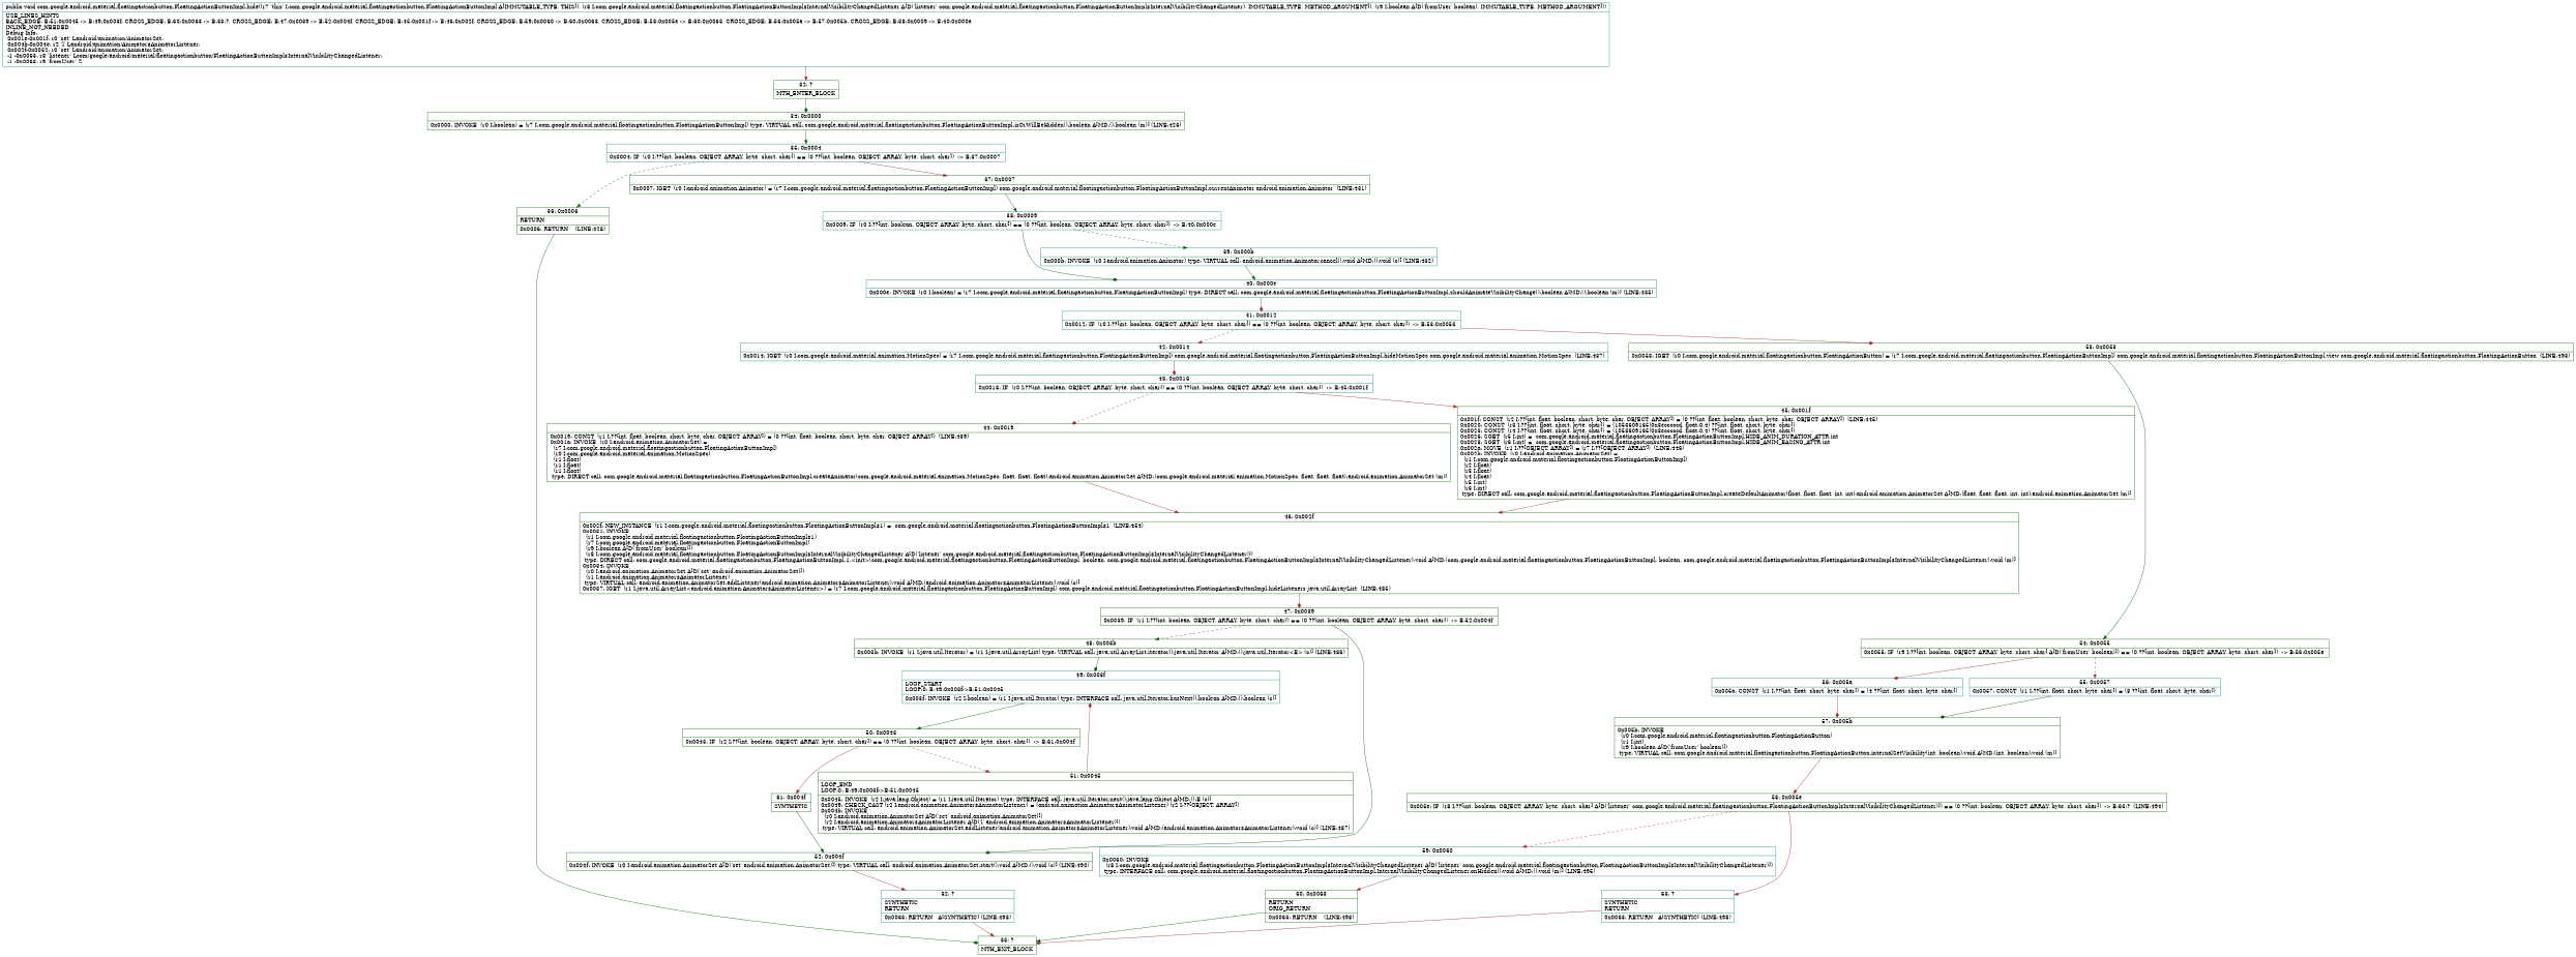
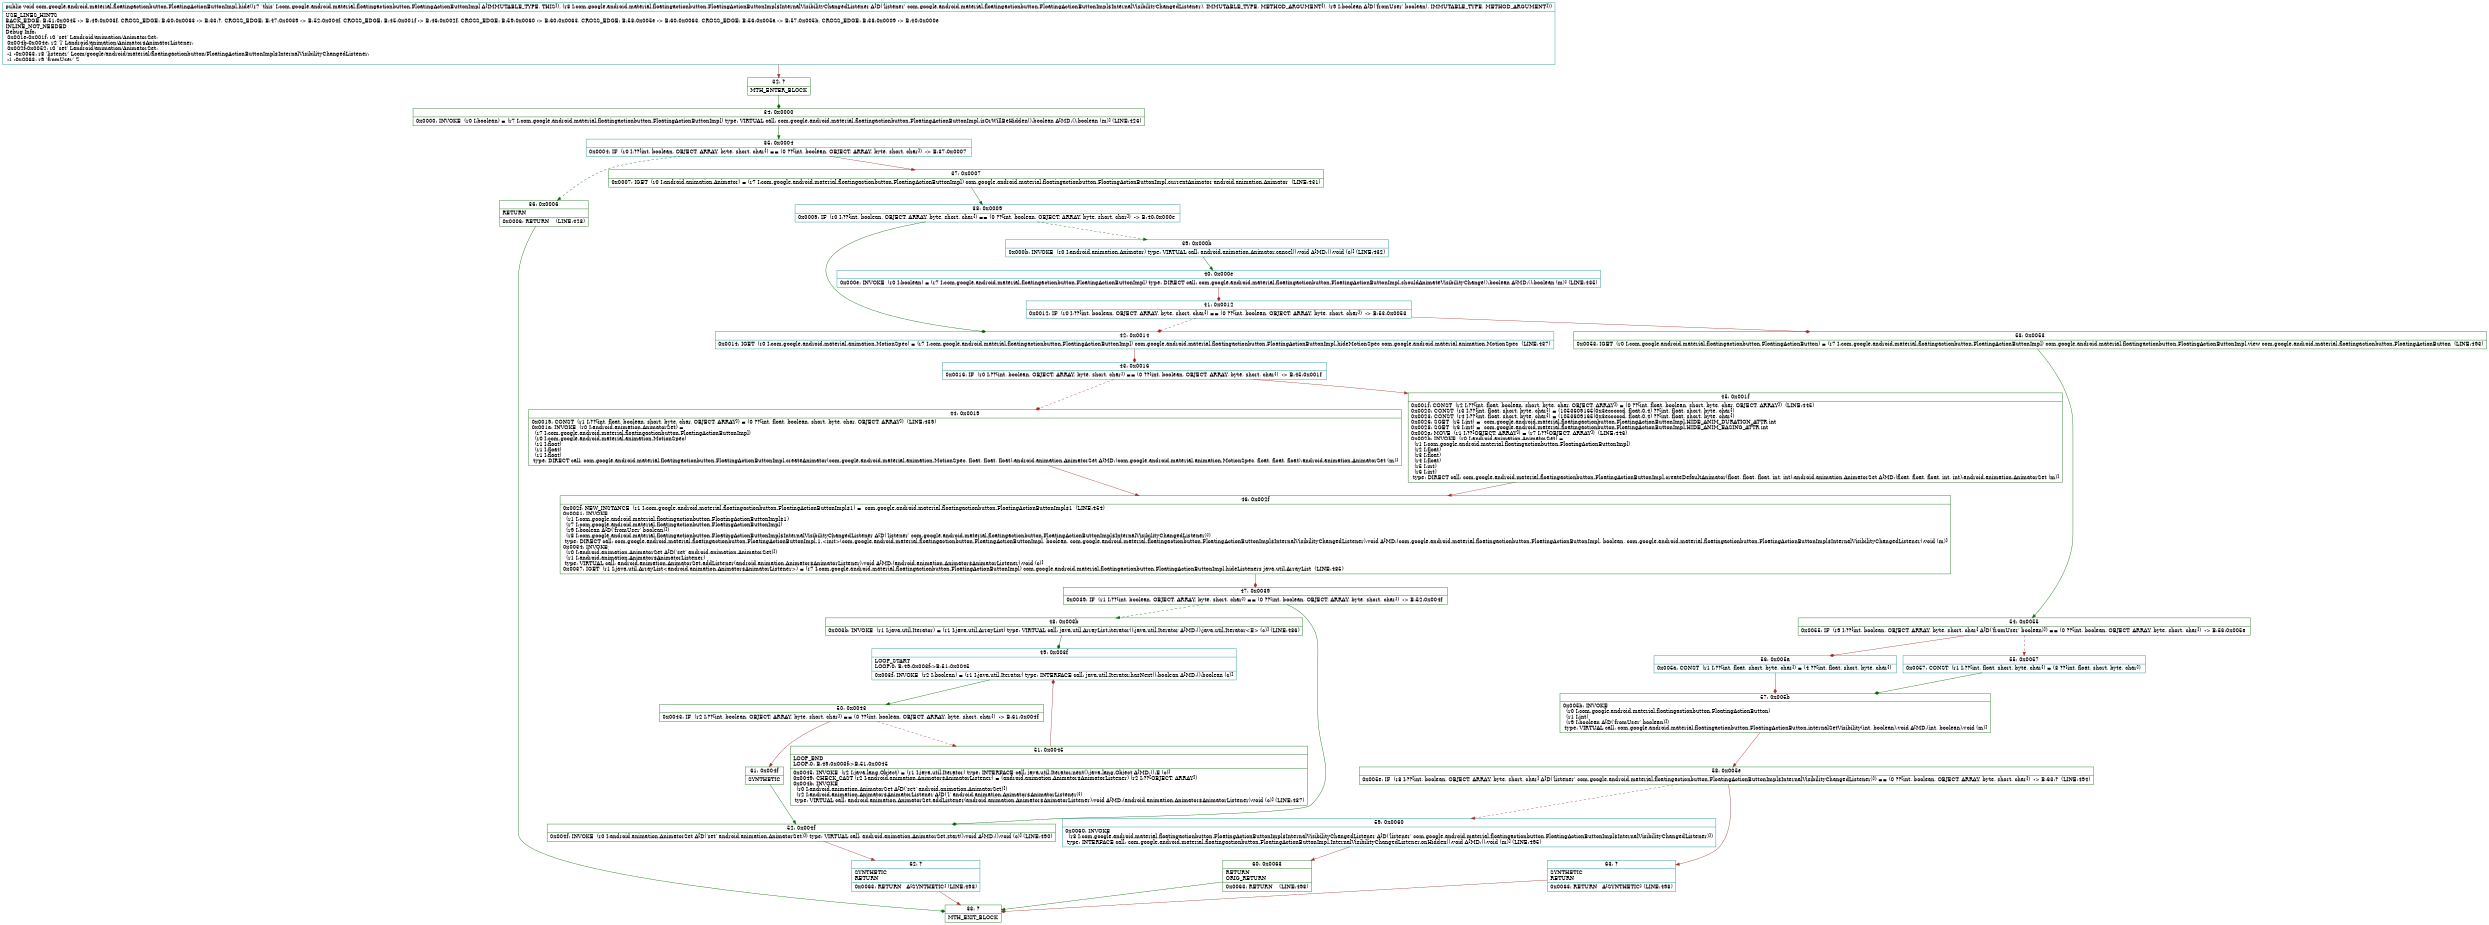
  digraph {
    node [color=darkgreen shape=record]
    edge [arrowhead=normal color=brown]
    n1 [label="{32\:\ ?|MTH_ENTER_BLOCK\l}"]
    n2 [label="{34\:\ 0x0000|0x0000: INVOKE  (r0 I:boolean) = (r7 I:com.google.android.material.floatingactionbutton.FloatingActionButtonImpl) type: VIRTUAL call: com.google.android.material.floatingactionbutton.FloatingActionButtonImpl.isOrWillBeHidden():boolean A[MD:():boolean (m)] (LINE:426)\l}"]
    n3 [color=teal label="{35\:\ 0x0004|0x0004: IF  (r0 I:??[int, boolean, OBJECT, ARRAY, byte, short, char]) == (0 ??[int, boolean, OBJECT, ARRAY, byte, short, char])  \-\> B:37:0x0007 \l}"]
    n4 [label="{36\:\ 0x0006|RETURN\l|0x0006: RETURN    (LINE:428)\l}"]
    n5 [label="{37\:\ 0x0007|0x0007: IGET  (r0 I:android.animation.Animator) = (r7 I:com.google.android.material.floatingactionbutton.FloatingActionButtonImpl) com.google.android.material.floatingactionbutton.FloatingActionButtonImpl.currentAnimator android.animation.Animator  (LINE:431)\l}"]
    n6 [label="{33\:\ ?|MTH_EXIT_BLOCK\l}"]
    n7 [color=teal label="{38\:\ 0x0009|0x0009: IF  (r0 I:??[int, boolean, OBJECT, ARRAY, byte, short, char]) == (0 ??[int, boolean, OBJECT, ARRAY, byte, short, char])  \-\> B:40:0x000e \l}"]
    n8 [color=teal label="{39\:\ 0x000b|0x000b: INVOKE  (r0 I:android.animation.Animator) type: VIRTUAL call: android.animation.Animator.cancel():void A[MD:():void (c)] (LINE:432)\l}"]
    n9 [color=teal label="{40\:\ 0x000e|0x000e: INVOKE  (r0 I:boolean) = (r7 I:com.google.android.material.floatingactionbutton.FloatingActionButtonImpl) type: DIRECT call: com.google.android.material.floatingactionbutton.FloatingActionButtonImpl.shouldAnimateVisibilityChange():boolean A[MD:():boolean (m)] (LINE:435)\l}"]
    n10 [color=teal label="{41\:\ 0x0012|0x0012: IF  (r0 I:??[int, boolean, OBJECT, ARRAY, byte, short, char]) == (0 ??[int, boolean, OBJECT, ARRAY, byte, short, char])  \-\> B:53:0x0053 \l}"]
    n11 [color=teal label="{42\:\ 0x0014|0x0014: IGET  (r0 I:com.google.android.material.animation.MotionSpec) = (r7 I:com.google.android.material.floatingactionbutton.FloatingActionButtonImpl) com.google.android.material.floatingactionbutton.FloatingActionButtonImpl.hideMotionSpec com.google.android.material.animation.MotionSpec  (LINE:437)\l}"]
    n12 [label="{53\:\ 0x0053|0x0053: IGET  (r0 I:com.google.android.material.floatingactionbutton.FloatingActionButton) = (r7 I:com.google.android.material.floatingactionbutton.FloatingActionButtonImpl) com.google.android.material.floatingactionbutton.FloatingActionButtonImpl.view com.google.android.material.floatingactionbutton.FloatingActionButton  (LINE:493)\l}"]
    n13 [color=teal label="{43\:\ 0x0016|0x0016: IF  (r0 I:??[int, boolean, OBJECT, ARRAY, byte, short, char]) == (0 ??[int, boolean, OBJECT, ARRAY, byte, short, char])  \-\> B:45:0x001f \l}"]
    n14 [label="{54\:\ 0x0055|0x0055: IF  (r9 I:??[int, boolean, OBJECT, ARRAY, byte, short, char] A[D('fromUser' boolean)]) == (0 ??[int, boolean, OBJECT, ARRAY, byte, short, char])  \-\> B:56:0x005a \l}"]
    n15 [label="{44\:\ 0x0019|0x0019: CONST  (r1 I:??[int, float, boolean, short, byte, char, OBJECT, ARRAY]) = (0 ??[int, float, boolean, short, byte, char, OBJECT, ARRAY])  (LINE:439)\l0x001a: INVOKE  (r0 I:android.animation.AnimatorSet) = \l  (r7 I:com.google.android.material.floatingactionbutton.FloatingActionButtonImpl)\l  (r0 I:com.google.android.material.animation.MotionSpec)\l  (r1 I:float)\l  (r1 I:float)\l  (r1 I:float)\l type: DIRECT call: com.google.android.material.floatingactionbutton.FloatingActionButtonImpl.createAnimator(com.google.android.material.animation.MotionSpec, float, float, float):android.animation.AnimatorSet A[MD:(com.google.android.material.animation.MotionSpec, float, float, float):android.animation.AnimatorSet (m)]\l}"]
    n16 [label="{45\:\ 0x001f|0x001f: CONST  (r2 I:??[int, float, boolean, short, byte, char, OBJECT, ARRAY]) = (0 ??[int, float, boolean, short, byte, char, OBJECT, ARRAY])  (LINE:445)\l0x0020: CONST  (r3 I:??[int, float, short, byte, char]) = (1053609165(0x3ecccccd, float:0.4) ??[int, float, short, byte, char]) \l0x0023: CONST  (r4 I:??[int, float, short, byte, char]) = (1053609165(0x3ecccccd, float:0.4) ??[int, float, short, byte, char]) \l0x0026: SGET  (r5 I:int) =  com.google.android.material.floatingactionbutton.FloatingActionButtonImpl.HIDE_ANIM_DURATION_ATTR int \l0x0028: SGET  (r6 I:int) =  com.google.android.material.floatingactionbutton.FloatingActionButtonImpl.HIDE_ANIM_EASING_ATTR int \l0x002a: MOVE  (r1 I:??[OBJECT, ARRAY]) = (r7 I:??[OBJECT, ARRAY])  (LINE:446)\l0x002b: INVOKE  (r0 I:android.animation.AnimatorSet) = \l  (r1 I:com.google.android.material.floatingactionbutton.FloatingActionButtonImpl)\l  (r2 I:float)\l  (r3 I:float)\l  (r4 I:float)\l  (r5 I:int)\l  (r6 I:int)\l type: DIRECT call: com.google.android.material.floatingactionbutton.FloatingActionButtonImpl.createDefaultAnimator(float, float, float, int, int):android.animation.AnimatorSet A[MD:(float, float, float, int, int):android.animation.AnimatorSet (m)]\l}"]
    n17 [label="{46\:\ 0x002f|0x002f: NEW_INSTANCE  (r1 I:com.google.android.material.floatingactionbutton.FloatingActionButtonImpl$1) =  com.google.android.material.floatingactionbutton.FloatingActionButtonImpl$1  (LINE:454)\l0x0031: INVOKE  \l  (r1 I:com.google.android.material.floatingactionbutton.FloatingActionButtonImpl$1)\l  (r7 I:com.google.android.material.floatingactionbutton.FloatingActionButtonImpl)\l  (r9 I:boolean A[D('fromUser' boolean)])\l  (r8 I:com.google.android.material.floatingactionbutton.FloatingActionButtonImpl$InternalVisibilityChangedListener A[D('listener' com.google.android.material.floatingactionbutton.FloatingActionButtonImpl$InternalVisibilityChangedListener)])\l type: DIRECT call: com.google.android.material.floatingactionbutton.FloatingActionButtonImpl.1.\<init\>(com.google.android.material.floatingactionbutton.FloatingActionButtonImpl, boolean, com.google.android.material.floatingactionbutton.FloatingActionButtonImpl$InternalVisibilityChangedListener):void A[MD:(com.google.android.material.floatingactionbutton.FloatingActionButtonImpl, boolean, com.google.android.material.floatingactionbutton.FloatingActionButtonImpl$InternalVisibilityChangedListener):void (m)]\l0x0034: INVOKE  \l  (r0 I:android.animation.AnimatorSet A[D('set' android.animation.AnimatorSet)])\l  (r1 I:android.animation.Animator$AnimatorListener)\l type: VIRTUAL call: android.animation.AnimatorSet.addListener(android.animation.Animator$AnimatorListener):void A[MD:(android.animation.Animator$AnimatorListener):void (c)]\l0x0037: IGET  (r1 I:java.util.ArrayList\<android.animation.Animator$AnimatorListener\>) = (r7 I:com.google.android.material.floatingactionbutton.FloatingActionButtonImpl) com.google.android.material.floatingactionbutton.FloatingActionButtonImpl.hideListeners java.util.ArrayList  (LINE:485)\l}"]
    n18 [label="{47\:\ 0x0039|0x0039: IF  (r1 I:??[int, boolean, OBJECT, ARRAY, byte, short, char]) == (0 ??[int, boolean, OBJECT, ARRAY, byte, short, char])  \-\> B:52:0x004f \l}"]
    n19 [label="{48\:\ 0x003b|0x003b: INVOKE  (r1 I:java.util.Iterator) = (r1 I:java.util.ArrayList) type: VIRTUAL call: java.util.ArrayList.iterator():java.util.Iterator A[MD:():java.util.Iterator\<E\> (c)] (LINE:486)\l}"]
    n20 [label="{52\:\ 0x004f|0x004f: INVOKE  (r0 I:android.animation.AnimatorSet A[D('set' android.animation.AnimatorSet)]) type: VIRTUAL call: android.animation.AnimatorSet.start():void A[MD:():void (c)] (LINE:490)\l}"]
    n21 [color=teal label="{49\:\ 0x003f|LOOP_START\lLOOP:0: B:49:0x003f\-\>B:51:0x0045\l|0x003f: INVOKE  (r2 I:boolean) = (r1 I:java.util.Iterator) type: INTERFACE call: java.util.Iterator.hasNext():boolean A[MD:():boolean (c)]\l}"]
    n22 [color=teal label="{62\:\ ?|SYNTHETIC\lRETURN\l|0x0063: RETURN   A[SYNTHETIC] (LINE:498)\l}"]
    n23 [label="{50\:\ 0x0043|0x0043: IF  (r2 I:??[int, boolean, OBJECT, ARRAY, byte, short, char]) == (0 ??[int, boolean, OBJECT, ARRAY, byte, short, char])  \-\> B:61:0x004f \l}"]
    n24 [label="{51\:\ 0x0045|LOOP_END\lLOOP:0: B:49:0x003f\-\>B:51:0x0045\l|0x0045: INVOKE  (r2 I:java.lang.Object) = (r1 I:java.util.Iterator) type: INTERFACE call: java.util.Iterator.next():java.lang.Object A[MD:():E (c)]\l0x0049: CHECK_CAST (r2 I:android.animation.Animator$AnimatorListener) = (android.animation.Animator$AnimatorListener) (r2 I:??[OBJECT, ARRAY]) \l0x004b: INVOKE  \l  (r0 I:android.animation.AnimatorSet A[D('set' android.animation.AnimatorSet)])\l  (r2 I:android.animation.Animator$AnimatorListener A[D('l' android.animation.Animator$AnimatorListener)])\l type: VIRTUAL call: android.animation.AnimatorSet.addListener(android.animation.Animator$AnimatorListener):void A[MD:(android.animation.Animator$AnimatorListener):void (c)] (LINE:487)\l}"]
    n25 [label="{61\:\ 0x004f|SYNTHETIC\l}"]
    n26 [color=teal label="{55\:\ 0x0057|0x0057: CONST  (r1 I:??[int, float, short, byte, char]) = (8 ??[int, float, short, byte, char]) \l}"]
    n27 [color=teal label="{56\:\ 0x005a|0x005a: CONST  (r1 I:??[int, float, short, byte, char]) = (4 ??[int, float, short, byte, char]) \l}"]
    n28 [label="{57\:\ 0x005b|0x005b: INVOKE  \l  (r0 I:com.google.android.material.floatingactionbutton.FloatingActionButton)\l  (r1 I:int)\l  (r9 I:boolean A[D('fromUser' boolean)])\l type: VIRTUAL call: com.google.android.material.floatingactionbutton.FloatingActionButton.internalSetVisibility(int, boolean):void A[MD:(int, boolean):void (m)]\l}"]
    n29 [label="{58\:\ 0x005e|0x005e: IF  (r8 I:??[int, boolean, OBJECT, ARRAY, byte, short, char] A[D('listener' com.google.android.material.floatingactionbutton.FloatingActionButtonImpl$InternalVisibilityChangedListener)]) == (0 ??[int, boolean, OBJECT, ARRAY, byte, short, char])  \-\> B:63:?  (LINE:494)\l}"]
    n30 [color=teal label="{59\:\ 0x0060|0x0060: INVOKE  \l  (r8 I:com.google.android.material.floatingactionbutton.FloatingActionButtonImpl$InternalVisibilityChangedListener A[D('listener' com.google.android.material.floatingactionbutton.FloatingActionButtonImpl$InternalVisibilityChangedListener)])\l type: INTERFACE call: com.google.android.material.floatingactionbutton.FloatingActionButtonImpl.InternalVisibilityChangedListener.onHidden():void A[MD:():void (m)] (LINE:495)\l}"]
    n31 [color=teal label="{63\:\ ?|SYNTHETIC\lRETURN\l|0x0063: RETURN   A[SYNTHETIC] (LINE:498)\l}"]
    n32 [label="{60\:\ 0x0063|RETURN\lORIG_RETURN\l|0x0063: RETURN    (LINE:498)\l}"]
    n33 [color=teal label="{public void com.google.android.material.floatingactionbutton.FloatingActionButtonImpl.hide((r7 'this' I:com.google.android.material.floatingactionbutton.FloatingActionButtonImpl A[IMMUTABLE_TYPE, THIS]), (r8 I:com.google.android.material.floatingactionbutton.FloatingActionButtonImpl$InternalVisibilityChangedListener A[D('listener' com.google.android.material.floatingactionbutton.FloatingActionButtonImpl$InternalVisibilityChangedListener), IMMUTABLE_TYPE, METHOD_ARGUMENT]), (r9 I:boolean A[D('fromUser' boolean), IMMUTABLE_TYPE, METHOD_ARGUMENT]))  | USE_LINES_HINTS\lBACK_EDGE: B:51:0x0045 \-\> B:49:0x003f, CROSS_EDGE: B:60:0x0063 \-\> B:33:?, CROSS_EDGE: B:47:0x0039 \-\> B:52:0x004f, CROSS_EDGE: B:45:0x001f \-\> B:46:0x002f, CROSS_EDGE: B:59:0x0060 \-\> B:60:0x0063, CROSS_EDGE: B:58:0x005e \-\> B:60:0x0063, CROSS_EDGE: B:56:0x005a \-\> B:57:0x005b, CROSS_EDGE: B:38:0x0009 \-\> B:40:0x000e\lINLINE_NOT_NEEDED\lDebug Info:\l  0x001e\-0x001f: r0 'set' Landroid\/animation\/AnimatorSet;\l  0x004b\-0x004e: r2 'l' Landroid\/animation\/Animator$AnimatorListener;\l  0x002f\-0x0052: r0 'set' Landroid\/animation\/AnimatorSet;\l  \-1 \-0x0063: r8 'listener' Lcom\/google\/android\/material\/floatingactionbutton\/FloatingActionButtonImpl$InternalVisibilityChangedListener;\l  \-1 \-0x0063: r9 'fromUser' Z\l}"]
    n1 -> n2 [arrowhead=diamond color=darkgreen]
    n2 -> n3 [color=darkgreen]
    n3 -> n4 [color=darkgreen style=dashed]
    n3 -> n5
    n4 -> n6 [arrowhead=diamond color=darkgreen]
    n5 -> n7 [color=darkgreen]
    n7 -> n8 [color=darkgreen style=dashed]
-   n7 -> n9 [arrowhead=diamond color=darkgreen]
+   n7 -> n11 [arrowhead=diamond color=darkgreen]
    n8 -> n9 [color=darkgreen]
    n9 -> n10 [arrowhead=diamond]
-   n10 -> n11 [style=dashed]
+   n10 -> n11 [arrowhead=diamond style=dashed]
    n10 -> n12 [arrowhead=diamond]
    n11 -> n13 [arrowhead=diamond]
    n12 -> n14 [color=darkgreen]
    n13 -> n15 [arrowhead=diamond style=dashed]
    n13 -> n16
    n14 -> n26 [style=dashed]
    n14 -> n27 [arrowhead=diamond]
    n15 -> n17
    n16 -> n17
    n17 -> n18 [arrowhead=diamond]
    n18 -> n19 [color=darkgreen style=dashed]
    n18 -> n20 [arrowhead=diamond color=darkgreen]
    n19 -> n21 [arrowhead=diamond color=darkgreen]
    n20 -> n22
    n21 -> n23 [color=darkgreen]
    n22 -> n6
    n23 -> n24 [style=dashed]
    n23 -> n25
    n24 -> n21 [arrowhead=diamond]
    n25 -> n20 [color=darkgreen]
    n26 -> n28 [arrowhead=diamond color=darkgreen]
    n27 -> n28 [arrowhead=diamond]
    n28 -> n29
    n29 -> n30 [style=dashed]
    n29 -> n31
    n30 -> n32
    n31 -> n6 [arrowhead=diamond]
    n32 -> n6 [color=darkgreen]
    n33 -> n1
  }
